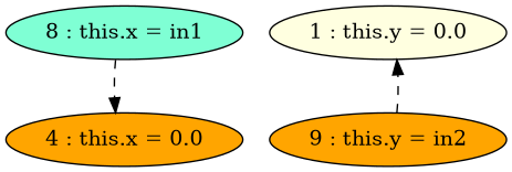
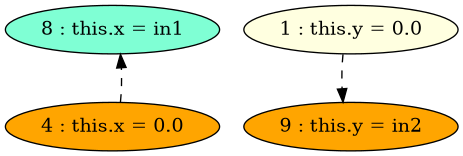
  digraph {
    node [fillcolor=orange style=filled]
    edge [style=dashed]
    "8 : this.x = in1" [fillcolor=aquamarine]
    "4 : this.x = 0.0"
    n3 [fillcolor=lightyellow label="1 : this.y = 0.0"]
    "9 : this.y = in2"
-   "8 : this.x = in1" -> "4 : this.x = 0.0"
-   "9 : this.y = in2" -> n3
+   "4 : this.x = 0.0" -> "8 : this.x = in1"
+   n3 -> "9 : this.y = in2"
  }
